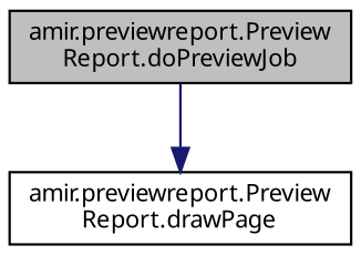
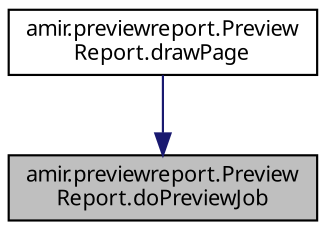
  digraph {
    rankdir=TB
    node [color=black fontname="FreeSans.ttf" fontsize=10 shape=record style=filled]
    n1 [fillcolor=grey75 fontcolor=black height=0.2 label="amir.previewreport.Preview\lReport.doPreviewJob" width=0.4]
    n2 [fillcolor=white height=0.2 label="amir.previewreport.Preview\lReport.drawPage" width=0.4]
-   n1 -> n2 [color=midnightblue fontname="FreeSans.ttf" fontsize=10 labelfontname="FreeSans.ttf" labelfontsize=10 style=solid]
+   n2 -> n1 [color=midnightblue fontname="FreeSans.ttf" fontsize=10 labelfontname="FreeSans.ttf" labelfontsize=10 style=solid]
  }
